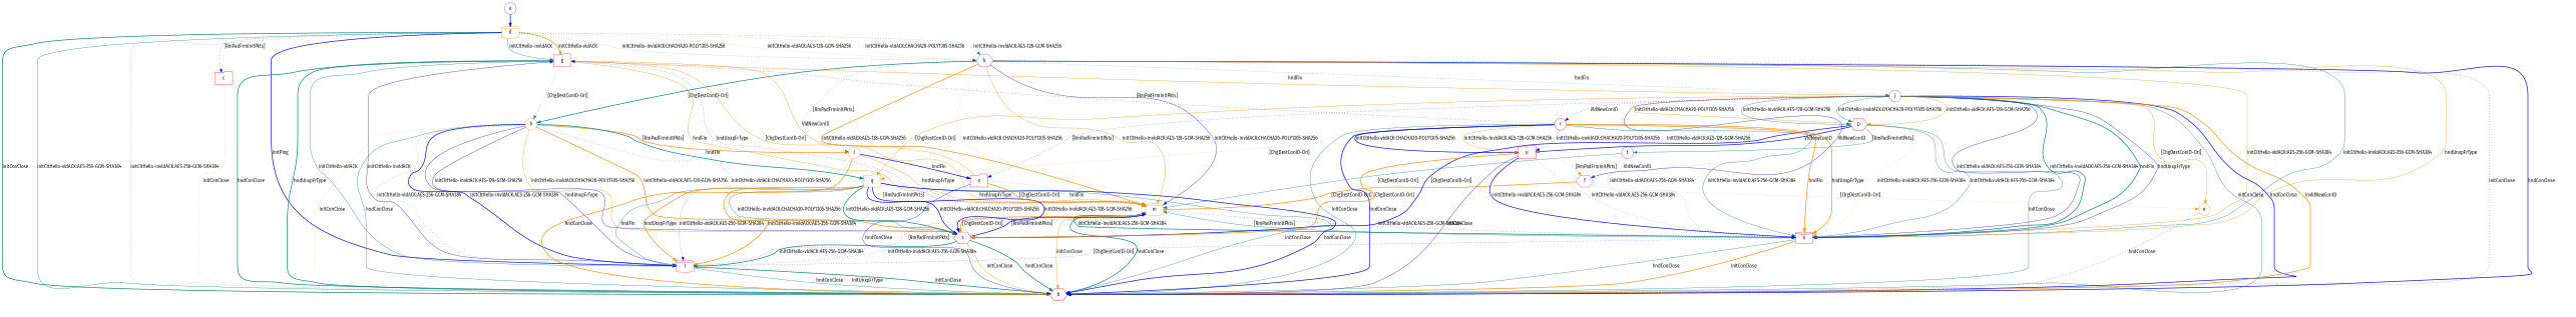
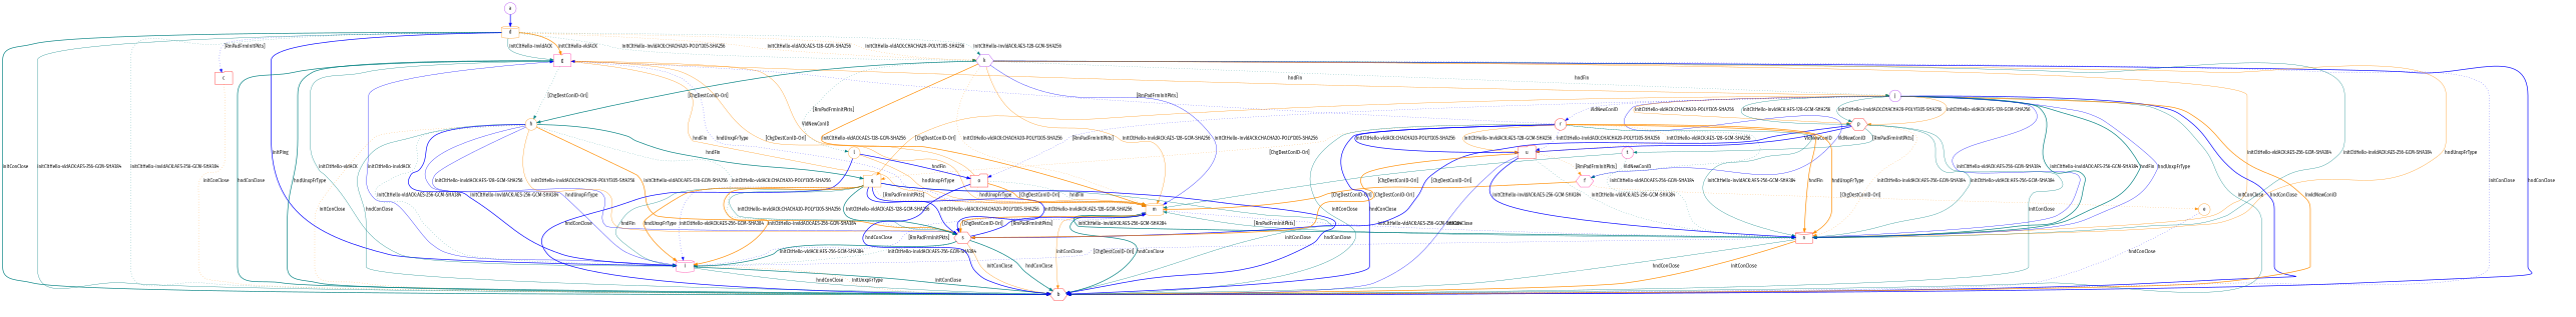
  digraph {
    fontname="Fira Sans"
    node [color=red fontname="Fira Sans" shape=circle]
    edge [color=teal fontname="Fira Sans" style=bold]
    a [color=purple]
    d [color=darkorange shape=cylinder]
    c [shape=folder]
    b [shape=hexagon]
    g [color=deeppink shape=folder]
    i [color=deeppink shape=cylinder]
    k [color=purple shape=hexagon]
    m [color=darkorange shape=cylinder]
    h [color=darkorange]
    j [color=purple]
    l [color=darkorange]
    n [shape=cylinder]
    s [shape=hexagon]
    q [color=darkorange shape=folder]
    e [color=darkorange]
    f [color=deeppink shape=hexagon]
    o [shape=folder]
    p [shape=hexagon]
    r
    t [color=deeppink]
    u [shape=folder]
    a -> d [color=blue]
    d -> c [color=blue label="[RmPadFrmInitPkts] " style=dotted]
    d -> b [label="initConClose "]
    d -> b [label="initCltHello-vldACK:AES-256-GCM-SHA384 " style=solid]
    d -> b [label="initCltHello-invldACK:AES-256-GCM-SHA384 " style=dotted]
    d -> g [color=darkorange label="initCltHello-vldACK "]
    d -> g [label="initCltHello-invldACK " style=solid]
    d -> i [color=blue label="initPing "]
    d -> k [color=darkorange label="initCltHello-vldACK:AES-128-GCM-SHA256 " style=dotted]
    d -> k [color=darkorange label="initCltHello-vldACK:CHACHA20-POLY1305-SHA256 " style=dotted]
    d -> k [label="initCltHello-invldACK:AES-128-GCM-SHA256 " style=dotted]
    d -> k [label="initCltHello-invldACK:CHACHA20-POLY1305-SHA256 " style=dotted]
    c -> b [color=darkorange label="initConClose " style=dotted]
    g -> b [label="hndConClose "]
    g -> b [label="hndUnxpFrType "]
    g -> m [color=darkorange label="hndFin " style=solid]
    g -> m [color=blue label="hndUnxpFrType " style=dotted]
    g -> m [color=darkorange label="[ChgDestConID-Ori] " style=solid]
    g -> h [label="[ChgDestConID-Ori] " style=dotted]
    g -> j [color=darkorange label="hndFin " style=solid]
    i -> b [label="initConClose "]
    i -> b [label="hndConClose " style=solid]
    i -> b [color=darkorange label="initUnxpFrType " style=dotted]
    i -> g [label="initCltHello-vldACK " style=solid]
    i -> g [color=blue label="initCltHello-invldACK " style=solid]
    i -> m [color=blue label="[RmPadFrmInitPkts] " style=dotted]
    k -> b [color=blue label="initConClose " style=dotted]
    k -> b [color=blue label="hndConClose "]
    k -> m [color=darkorange label="initCltHello-vldACK:AES-128-GCM-SHA256 "]
    k -> m [color=darkorange label="initCltHello-vldACK:CHACHA20-POLY1305-SHA256 " style=dotted]
    k -> m [color=darkorange label="initCltHello-invldACK:AES-128-GCM-SHA256 " style=solid]
    k -> m [color=blue label="initCltHello-invldACK:CHACHA20-POLY1305-SHA256 " style=solid]
    k -> h [label="[ChgDestConID-Ori] "]
    k -> j [label="hndFin " style=dotted]
    k -> l [label="[RmPadFrmInitPkts] " style=dotted]
    k -> n [color=darkorange label="initCltHello-vldACK:AES-256-GCM-SHA384 " style=solid]
    k -> n [label="initCltHello-invldACK:AES-256-GCM-SHA384 " style=solid]
    k -> n [color=darkorange label="hndUnxpFrType " style=solid]
    m -> b [color=darkorange label="initConClose " style=solid]
    m -> b [label="hndConClose "]
    m -> n [color=blue label="initCltHello-vldACK:AES-256-GCM-SHA384 " style=dotted]
    m -> n [label="initCltHello-invldACK:AES-256-GCM-SHA384 "]
    m -> s [color=darkorange label="[ChgDestConID-Ori] "]
    h -> b [color=darkorange label="initConClose " style=dotted]
    h -> b [label="hndConClose " style=solid]
    h -> i [label="initCltHello-vldACK:AES-256-GCM-SHA384 " style=dotted]
    h -> i [color=blue label="initCltHello-invldACK:AES-256-GCM-SHA384 "]
    h -> i [color=blue label="hndUnxpFrType " style=solid]
-   h -> l [color=darkorange label="[RmPadFrmInitPkts] "]
    h -> s [color=darkorange label="initCltHello-vldACK:AES-128-GCM-SHA256 "]
    h -> s [label="initCltHello-vldACK:CHACHA20-POLY1305-SHA256 " style=dotted]
    h -> s [color=blue label="initCltHello-invldACK:AES-128-GCM-SHA256 " style=solid]
    h -> s [color=darkorange label="initCltHello-invldACK:CHACHA20-POLY1305-SHA256 " style=solid]
    h -> q [label="hndFin "]
    j -> b [label="initConClose " style=solid]
    j -> b [color=blue label="hndConClose "]
    j -> b [color=darkorange label="InvldNewConID "]
    j -> n [color=blue label="initCltHello-vldACK:AES-256-GCM-SHA384 " style=solid]
    j -> n [label="initCltHello-invldACK:AES-256-GCM-SHA384 "]
    j -> n [label="hndFin "]
    j -> n [color=blue label="hndUnxpFrType " style=solid]
    j -> q [color=darkorange label="[ChgDestConID-Ori] " style=solid]
-   j -> e [color=darkorange label="[ChgDestConID-Ori] " style=solid]
    j -> f [color=blue label="VldNewConID " style=solid]
    j -> o [color=blue label="[RmPadFrmInitPkts] " style=dotted]
    j -> p [color=darkorange label="initCltHello-vldACK:AES-128-GCM-SHA256 " style=solid]
    j -> p [color=darkorange label="initCltHello-vldACK:CHACHA20-POLY1305-SHA256 " style=solid]
    j -> p [label="initCltHello-invldACK:AES-128-GCM-SHA256 " style=solid]
    j -> p [label="initCltHello-invldACK:CHACHA20-POLY1305-SHA256 " style=solid]
    j -> r [color=blue label="VldNewConID " style=dotted]
-   l -> b [color=darkorange label="hndConClose "]
+   l -> b [color=blue label="hndConClose "]
    l -> m [color=darkorange label="hndUnxpFrType " style=solid]
    l -> o [color=blue label="hndFin "]
    n -> b [color=darkorange label="initConClose "]
    n -> b [label="hndConClose " style=solid]
    n -> i [color=blue label="[ChgDestConID-Ori] " style=dotted]
    n -> m [label="[RmPadFrmInitPkts] " style=solid]
    s -> b [color=darkorange label="initConClose " style=solid]
    s -> b [label="hndConClose "]
    s -> i [label="initCltHello-vldACK:AES-256-GCM-SHA384 "]
    s -> i [label="initCltHello-invldACK:AES-256-GCM-SHA384 " style=dotted]
    s -> m [color=blue label="[RmPadFrmInitPkts] "]
    q -> b [label="initConClose " style=solid]
    q -> b [color=blue label="hndConClose "]
    q -> i [color=blue label="initCltHello-vldACK:AES-256-GCM-SHA384 " style=dotted]
    q -> i [color=darkorange label="initCltHello-invldACK:AES-256-GCM-SHA384 "]
    q -> i [label="hndFin " style=solid]
    q -> i [color=darkorange label="hndUnxpFrType "]
    q -> m [color=darkorange label="[RmPadFrmInitPkts] " style=dotted]
    q -> s [label="initCltHello-vldACK:AES-128-GCM-SHA256 "]
    q -> s [color=blue label="initCltHello-vldACK:CHACHA20-POLY1305-SHA256 "]
    q -> s [color=blue label="initCltHello-invldACK:AES-128-GCM-SHA256 "]
    q -> s [label="initCltHello-invldACK:CHACHA20-POLY1305-SHA256 " style=solid]
    e -> b [color=blue label="hndConClose " style=dotted]
    f -> m [color=darkorange label="[ChgDestConID-Ori] "]
    f -> e [color=darkorange label="[ChgDestConID-Ori] " style=dotted]
-   o -> b [color=blue label="hndConClose " style=solid]
+   o -> b [color=blue label="hndConClose "]
    o -> g [color=darkorange label="VldNewConID " style=solid]
    o -> m [label="hndFin " style=dotted]
    o -> m [color=darkorange label="hndUnxpFrType " style=dotted]
    o -> m [color=darkorange label="[ChgDestConID-Ori] "]
    p -> b [label="initConClose " style=solid]
    p -> n [label="initCltHello-vldACK:AES-256-GCM-SHA384 " style=solid]
    p -> n [color=darkorange label="initCltHello-invldACK:AES-256-GCM-SHA384 " style=dotted]
    p -> s [color=blue label="[ChgDestConID-Ori] "]
    p -> t [label="[RmPadFrmInitPkts] " style=solid]
    p -> u [color=blue label="VldNewConID "]
    r -> b [label="initConClose " style=solid]
    r -> b [color=blue label="hndConClose "]
    r -> g [color=blue label="[RmPadFrmInitPkts] " style=dotted]
    r -> n [label="initCltHello-vldACK:AES-256-GCM-SHA384 " style=dotted]
    r -> n [label="initCltHello-invldACK:AES-256-GCM-SHA384 " style=solid]
    r -> n [color=darkorange label="hndFin "]
    r -> n [color=darkorange label="hndUnxpFrType "]
    r -> q [color=darkorange label="[ChgDestConID-Ori] " style=dotted]
    r -> u [color=darkorange label="initCltHello-vldACK:AES-128-GCM-SHA256 " style=dotted]
    r -> u [color=blue label="initCltHello-vldACK:CHACHA20-POLY1305-SHA256 "]
    r -> u [color=darkorange label="initCltHello-invldACK:AES-128-GCM-SHA256 " style=solid]
    r -> u [color=blue label="initCltHello-invldACK:CHACHA20-POLY1305-SHA256 " style=dotted]
    t -> m [label="[ChgDestConID-Ori] " style=solid]
    t -> f [label="VldNewConID " style=dotted]
    u -> b [color=blue label="initConClose " style=solid]
    u -> n [label="initCltHello-vldACK:AES-256-GCM-SHA384 " style=dotted]
    u -> n [color=blue label="initCltHello-invldACK:AES-256-GCM-SHA384 "]
    u -> s [color=darkorange label="[ChgDestConID-Ori] "]
    u -> f [color=darkorange label="[RmPadFrmInitPkts] " style=dotted]
  }
